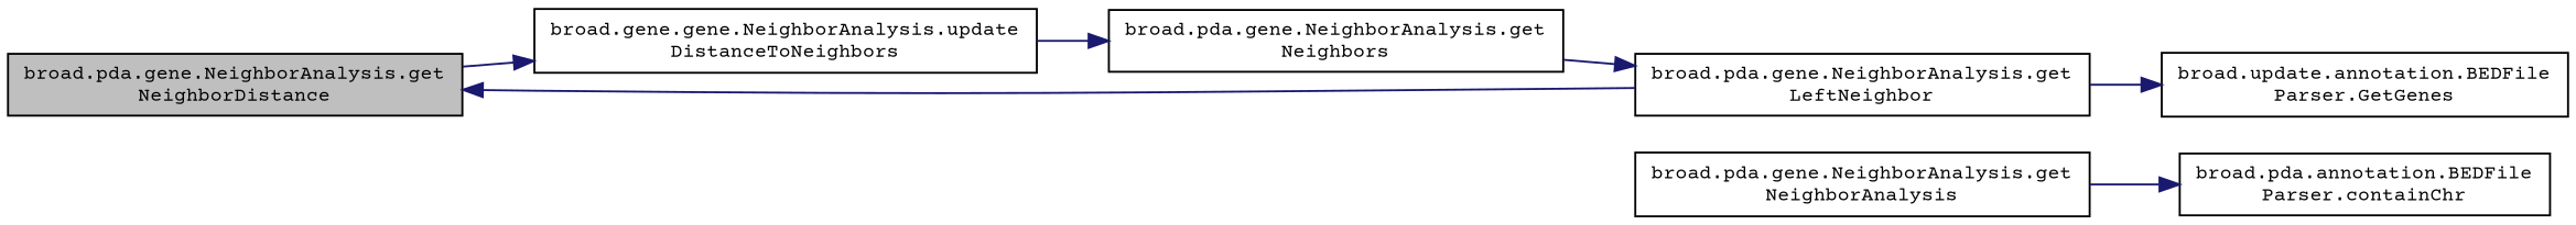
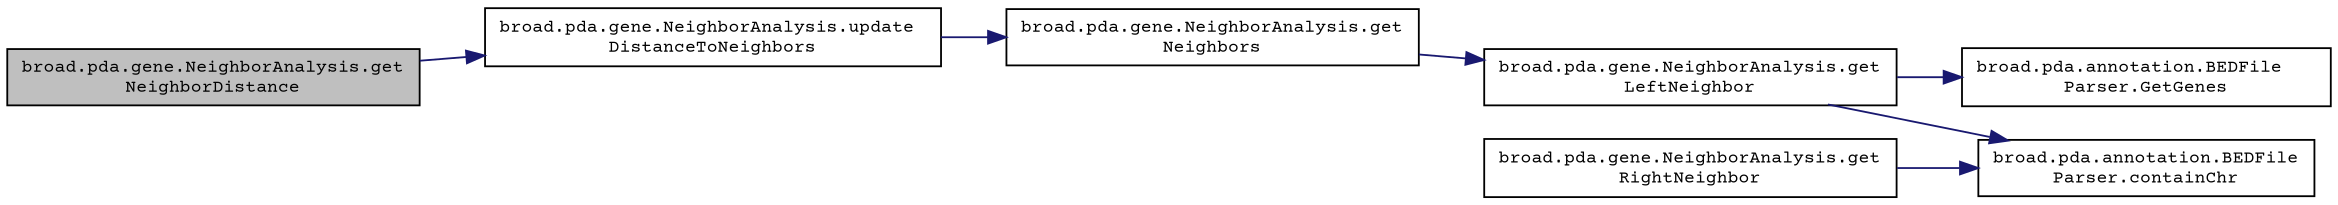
  digraph {
    fontname="Courier Prime"
    rankdir=LR
    node [color=black fillcolor=white fontname="Courier Prime" fontsize=10 shape=record style=filled]
    edge [color=midnightblue fontname="Courier Prime" fontsize=10 labelfontname=Helvetica labelfontsize=10 style=solid]
    n1 [fillcolor=grey75 fontcolor=black height=0.2 label="broad.pda.gene.NeighborAnalysis.get\lNeighborDistance" width=0.4]
-   n2 [height=0.2 label="broad.gene.gene.NeighborAnalysis.update\lDistanceToNeighbors" width=0.4]
+   n2 [height=0.2 label="broad.pda.gene.NeighborAnalysis.update\lDistanceToNeighbors" width=0.4]
    n3 [height=0.2 label="broad.pda.gene.NeighborAnalysis.get\lNeighbors" width=0.4]
    n4 [height=0.2 label="broad.pda.gene.NeighborAnalysis.get\lLeftNeighbor" width=0.4]
-   n5 [height=0.2 label="broad.update.annotation.BEDFile\lParser.GetGenes" width=0.4]
-   n6 [height=0.2 label="broad.pda.gene.NeighborAnalysis.get\lNeighborAnalysis" width=0.4]
+   n5 [height=0.2 label="broad.pda.annotation.BEDFile\lParser.GetGenes" width=0.4]
+   n6 [height=0.2 label="broad.pda.gene.NeighborAnalysis.get\lRightNeighbor" width=0.4]
    n7 [height=0.2 label="broad.pda.annotation.BEDFile\lParser.containChr" width=0.4]
    n1 -> n2
    n2 -> n3
    n3 -> n4
    n4 -> n5
-   n4 -> n1
+   n4 -> n7
    n6 -> n7
  }
